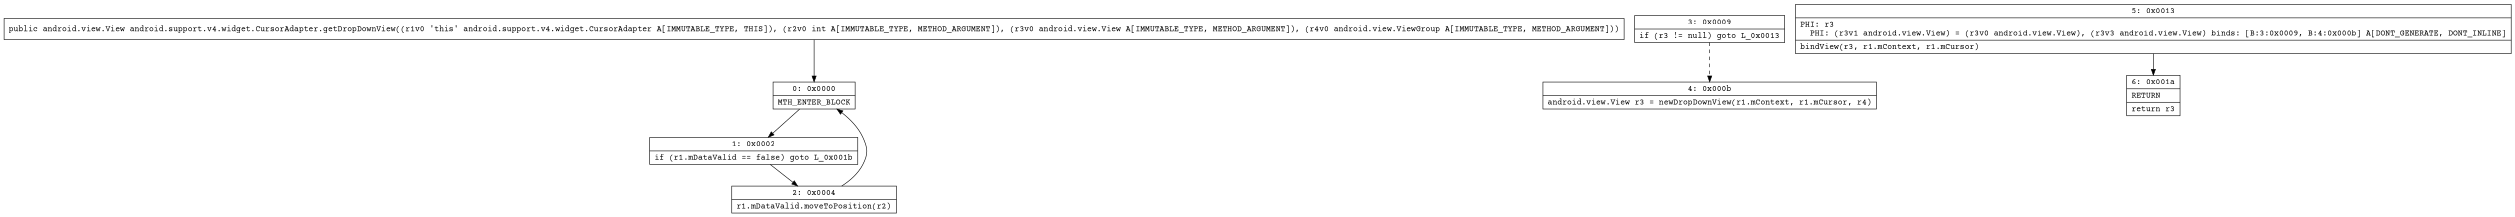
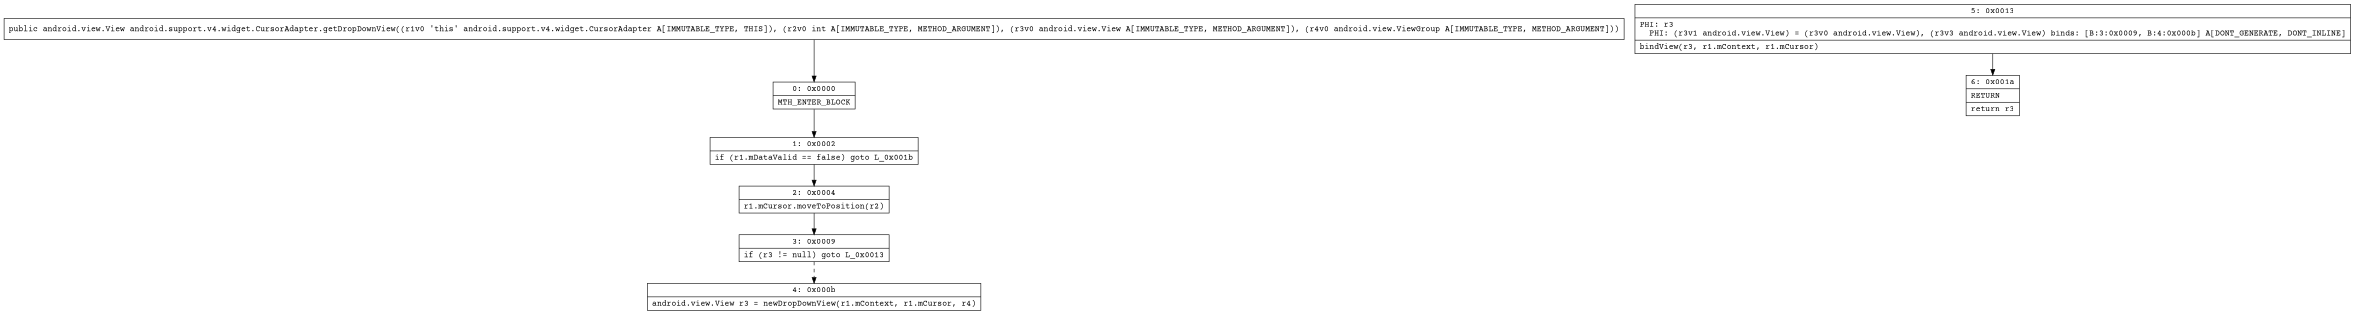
  digraph {
    fontname="Courier Prime"
    node [fontname="Courier Prime" shape=record]
    edge [fontname="Courier Prime"]
    n1 [label="{0\:\ 0x0000|MTH_ENTER_BLOCK\l}"]
    n2 [label="{1\:\ 0x0002|if (r1.mDataValid == false) goto L_0x001b\l}"]
-   n3 [label="{2\:\ 0x0004|r1.mDataValid.moveToPosition(r2)\l}"]
+   n3 [label="{2\:\ 0x0004|r1.mCursor.moveToPosition(r2)\l}"]
    n4 [label="{3\:\ 0x0009|if (r3 != null) goto L_0x0013\l}"]
    n5 [label="{4\:\ 0x000b|android.view.View r3 = newDropDownView(r1.mContext, r1.mCursor, r4)\l}"]
    n6 [label="{5\:\ 0x0013|PHI: r3 \l  PHI: (r3v1 android.view.View) = (r3v0 android.view.View), (r3v3 android.view.View) binds: [B:3:0x0009, B:4:0x000b] A[DONT_GENERATE, DONT_INLINE]\l|bindView(r3, r1.mContext, r1.mCursor)\l}"]
    n7 [label="{6\:\ 0x001a|RETURN\l|return r3\l}"]
    n8 [label="{public android.view.View android.support.v4.widget.CursorAdapter.getDropDownView((r1v0 'this' android.support.v4.widget.CursorAdapter A[IMMUTABLE_TYPE, THIS]), (r2v0 int A[IMMUTABLE_TYPE, METHOD_ARGUMENT]), (r3v0 android.view.View A[IMMUTABLE_TYPE, METHOD_ARGUMENT]), (r4v0 android.view.ViewGroup A[IMMUTABLE_TYPE, METHOD_ARGUMENT])) }"]
    n1 -> n2
    n2 -> n3 [style=solid]
-   n3 -> n1
+   n3 -> n4
    n4 -> n5 [style=dashed]
    n6 -> n7
    n8 -> n1
  }
